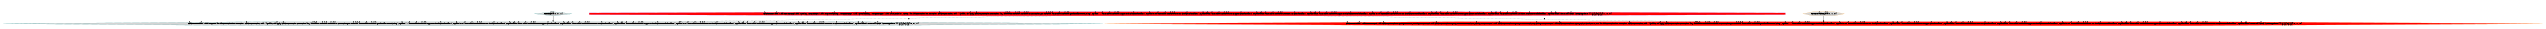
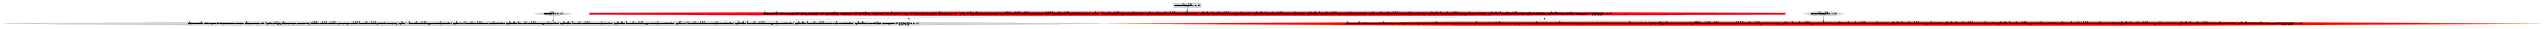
  digraph {
    node [fillcolor=lightgray shape=hexagon style=filled color=teal]
    edge [style=bold]
+   n1 [label="testLexOracleAsJava['1', '0', '0']" shape=note]
    n2 [fillcolor=red label="CalciteAssert.that().with(Lex.ORACLE).with(\"quoting\",\"BACK_TICK\").with(\"unquotedCasing\",\"UNCHANGED\").with(\"quotedCasing\",\"UNCHANGED\").with(\"caseSensitive\",\"TRUE\").doWithConnection(new Function<CalciteConnection,Void>(){public Void apply(CalciteConnection connection){try {DatabaseMetaData metaData = connection.getMetaData()assertThat(metaData.getIdentifierQuoteString(),equalTo(\"`\"))assertThat(metaData.supportsMixedCaseIdentifiers(),equalTo(true))assertThat(metaData.storesMixedCaseIdentifiers(),equalTo(false))assertThat(metaData.storesUpperCaseIdentifiers(),equalTo(false))assertThat(metaData.storesLowerCaseIdentifiers(),equalTo(false))assertThat(metaData.supportsMixedCaseQuotedIdentifiers(),equalTo(true))assertThat(metaData.storesMixedCaseQuotedIdentifiers(),equalTo(false))assertThat(metaData.storesUpperCaseQuotedIdentifiers(),equalTo(false))assertThat(metaData.storesLowerCaseQuotedIdentifiers(),equalTo(false))return null}catch (SQLException e) }})@@@3@@@['1', '0', '0']" shape=octagon color=purple]
    n3 [label="testLexJava['0', '0', '1']" shape=diamond]
    n4 [label="CalciteAssert.that().with(Lex.JAVA).doWithConnection(new Function<CalciteConnection,Void>(){public Void apply(CalciteConnection connection){try {DatabaseMetaData metaData = connection.getMetaData()assertThat(metaData.getIdentifierQuoteString(),equalTo(\"`\"))assertThat(metaData.supportsMixedCaseIdentifiers(),equalTo(true))assertThat(metaData.storesMixedCaseIdentifiers(),equalTo(false))assertThat(metaData.storesUpperCaseIdentifiers(),equalTo(false))assertThat(metaData.storesLowerCaseIdentifiers(),equalTo(false))assertThat(metaData.supportsMixedCaseQuotedIdentifiers(),equalTo(true))assertThat(metaData.storesMixedCaseQuotedIdentifiers(),equalTo(false))assertThat(metaData.storesUpperCaseQuotedIdentifiers(),equalTo(false))assertThat(metaData.storesLowerCaseQuotedIdentifiers(),equalTo(false))return null}catch (SQLException e) }})@@@3@@@['0', '0', '1']"]
    n5 [fillcolor=red label="CalciteAssert.that().with(Lex.ORACLE).with(CalciteConnectionProperty.QUOTING,Quoting.BACK_TICK).with(CalciteConnectionProperty.UNQUOTED_CASING,Casing.UNCHANGED).with(CalciteConnectionProperty.QUOTED_CASING,Casing.UNCHANGED).with(CalciteConnectionProperty.CASE_SENSITIVE,true).doWithConnection(new Function<CalciteConnection,Void>(){public Void apply(CalciteConnection connection){try {DatabaseMetaData metaData = connection.getMetaData()assertThat(metaData.getIdentifierQuoteString(),equalTo(\"`\"))assertThat(metaData.supportsMixedCaseIdentifiers(),equalTo(true))assertThat(metaData.storesMixedCaseIdentifiers(),equalTo(false))assertThat(metaData.storesUpperCaseIdentifiers(),equalTo(false))assertThat(metaData.storesLowerCaseIdentifiers(),equalTo(false))assertThat(metaData.supportsMixedCaseQuotedIdentifiers(),equalTo(true))assertThat(metaData.storesMixedCaseQuotedIdentifiers(),equalTo(false))assertThat(metaData.storesUpperCaseQuotedIdentifiers(),equalTo(false))assertThat(metaData.storesLowerCaseQuotedIdentifiers(),equalTo(false))return null}catch (SQLException e) }})@@@3@@@['0', '1', '0']" color=darkorange]
    n6 [label="testLexOracleAsJava['0', '1', '0']" color=darkorange]
+   n1 -> n2
    n2 -> n4 [label=0 style=dashed]
    n2 -> n5 [label=0 style=dashed]
    n3 -> n4
    n6 -> n5
  }
